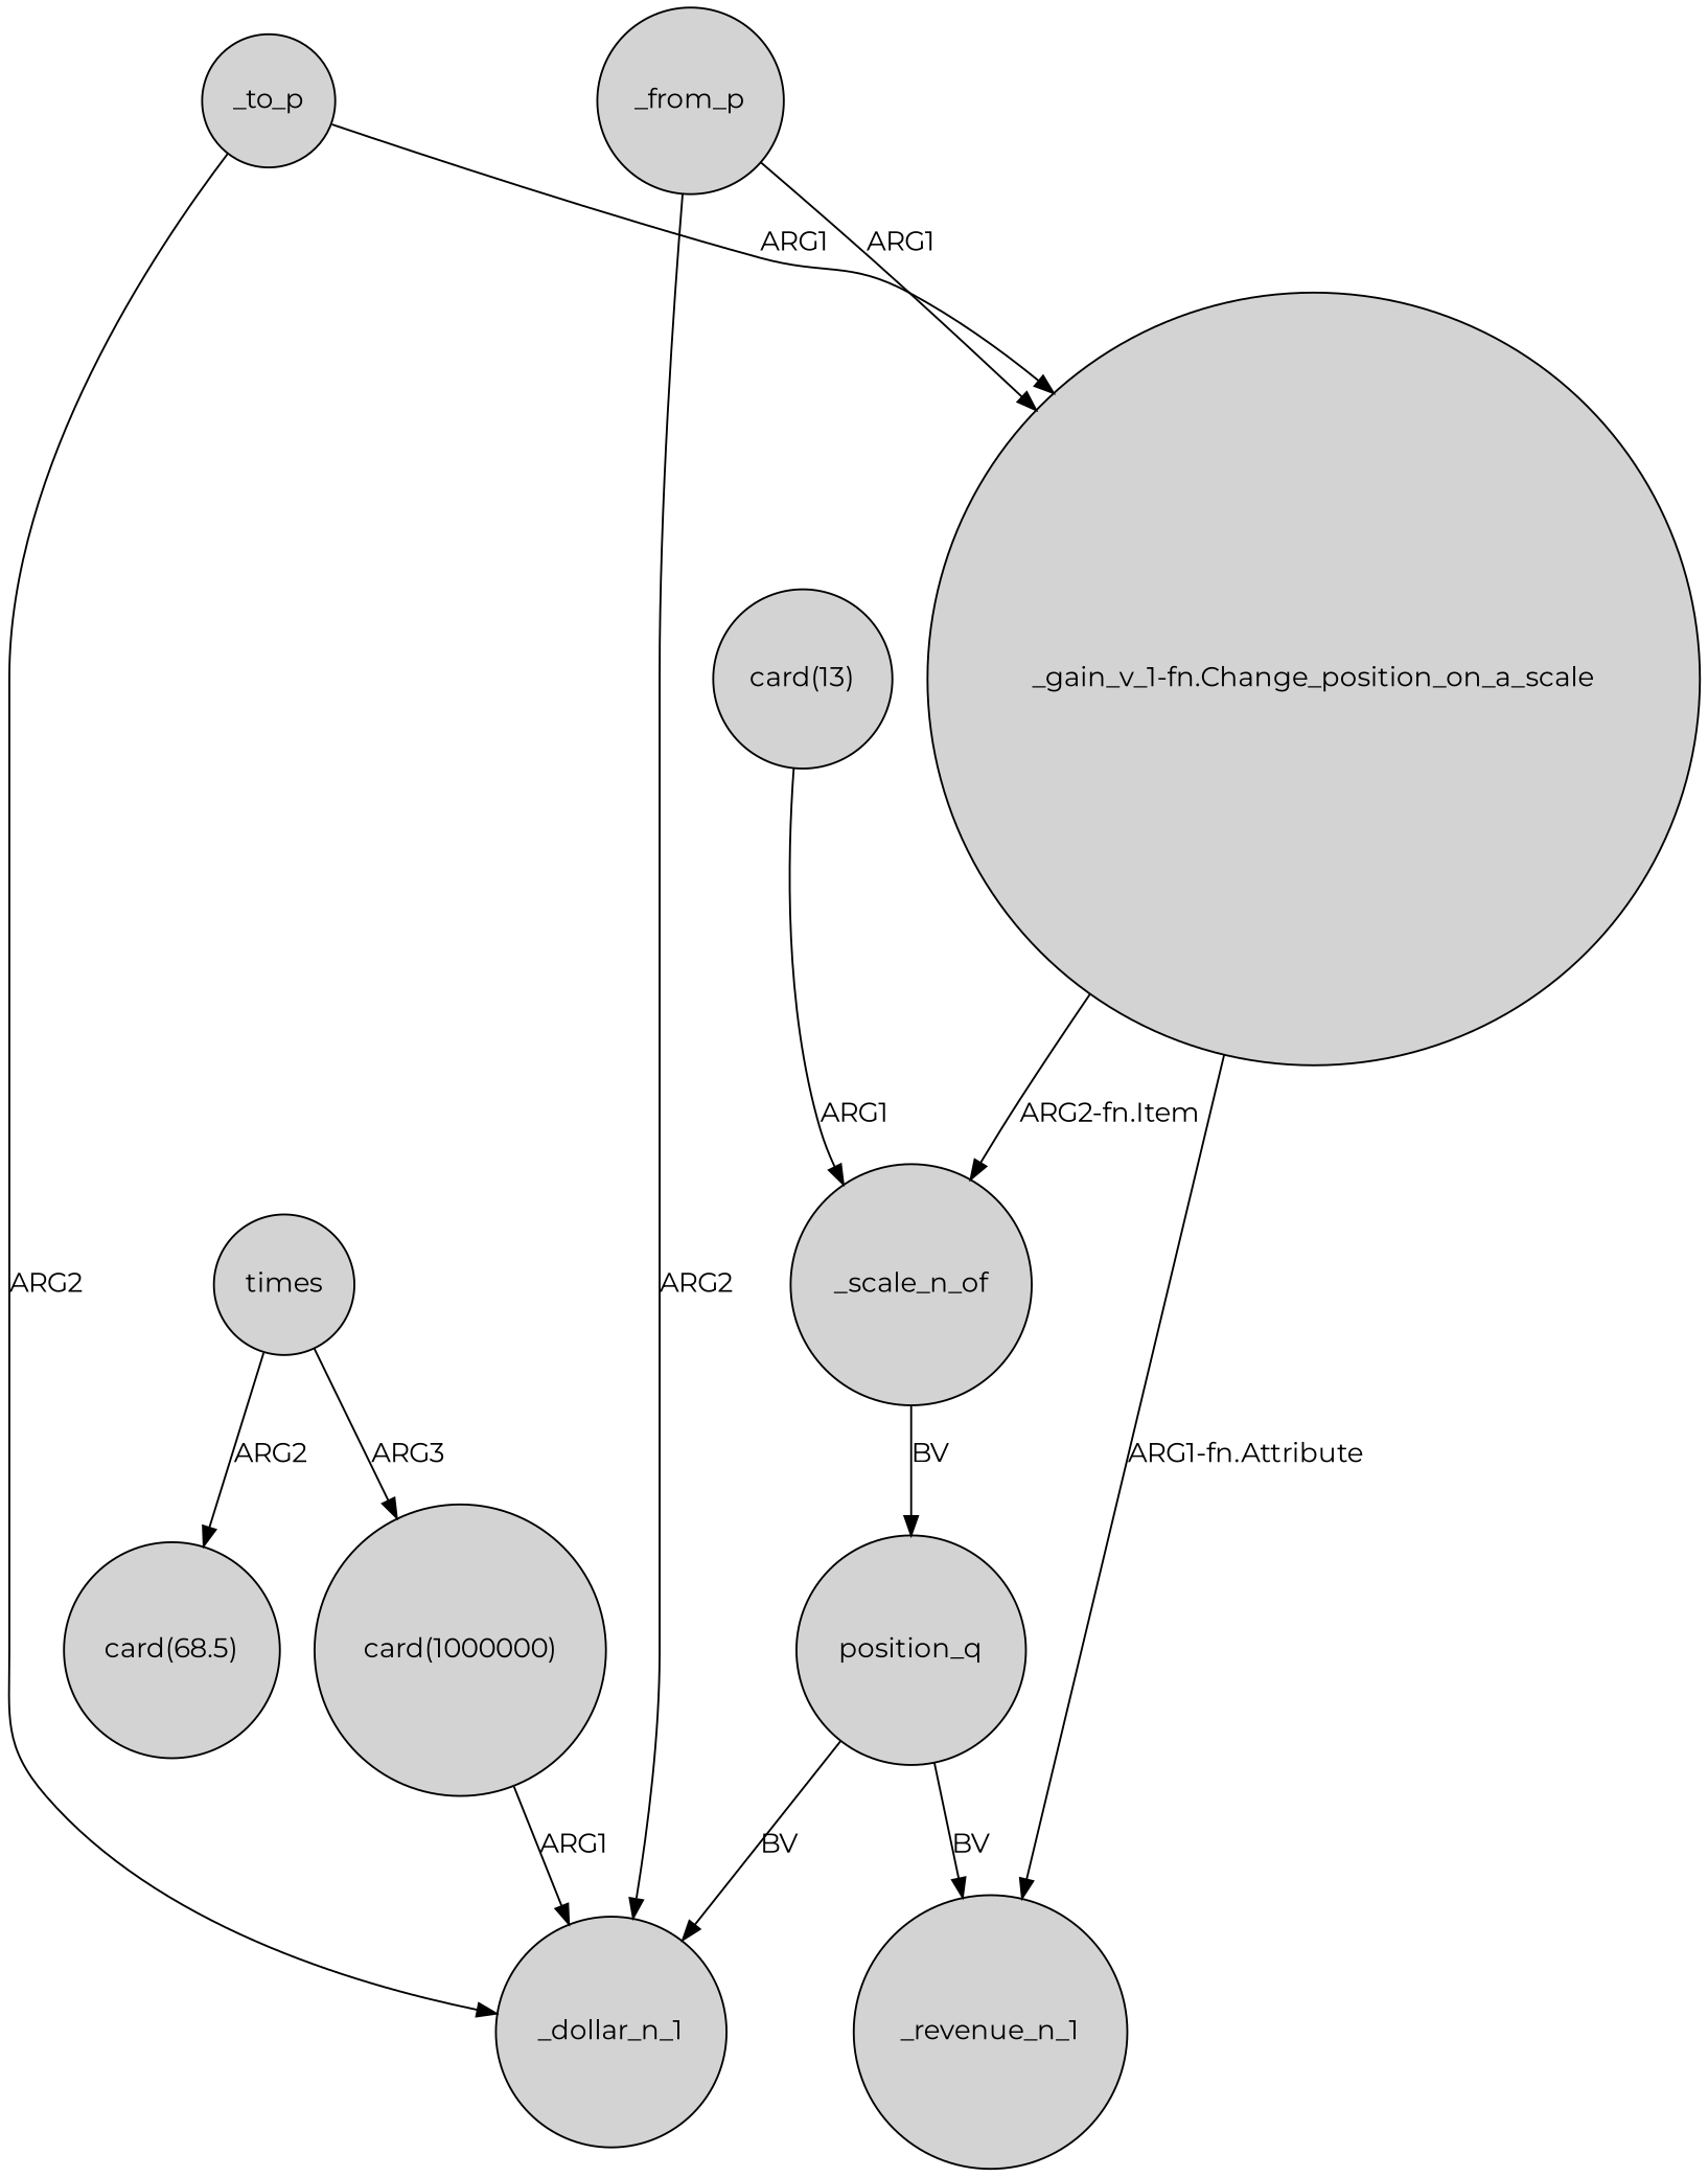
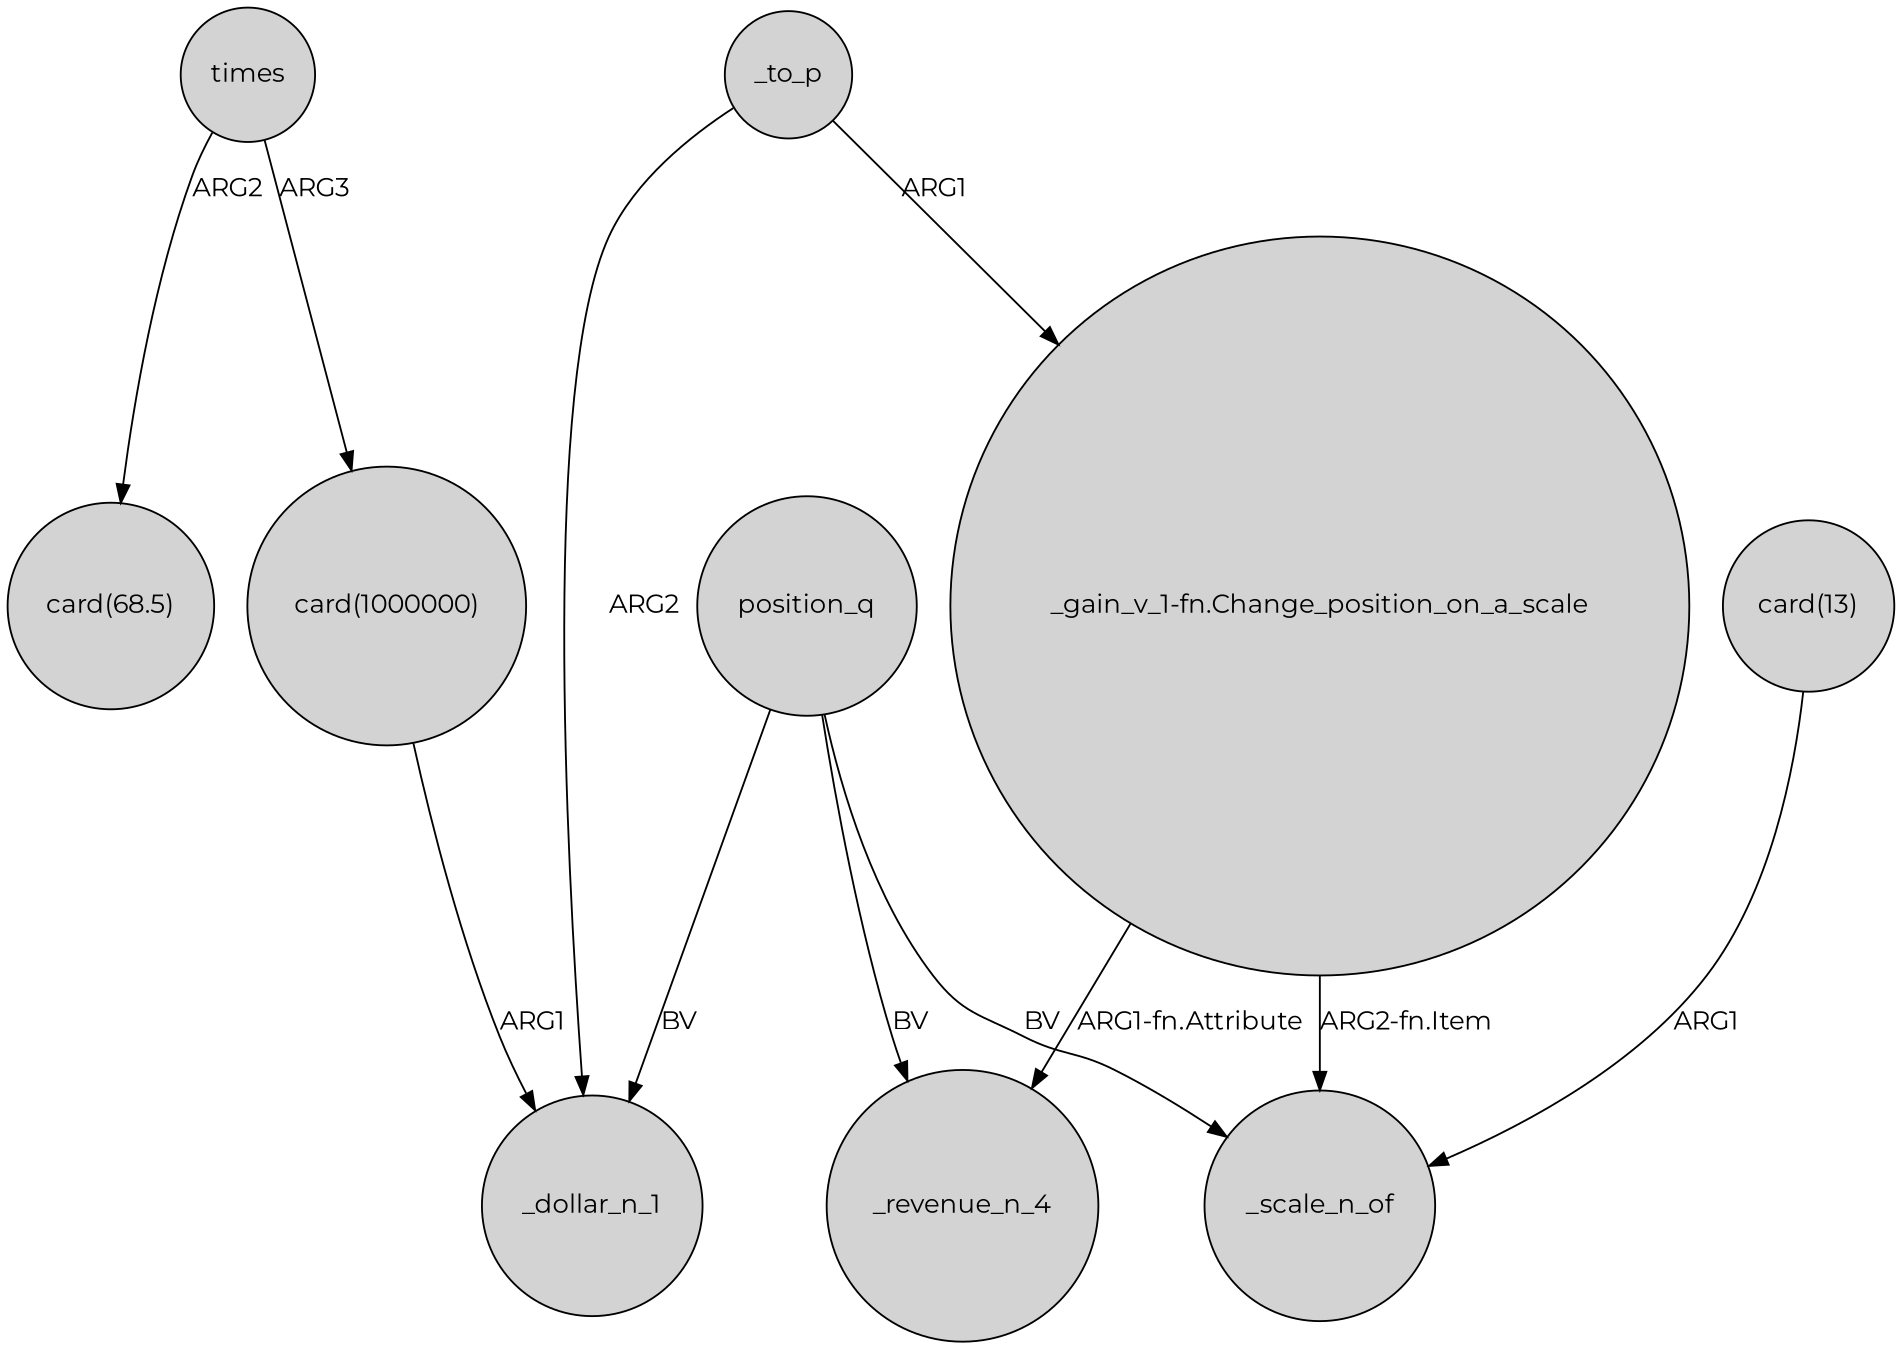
  digraph {
    fontname=Montserrat
    node [fontname=Montserrat shape=circle style=filled]
    edge [fontname=Montserrat]
    times
    "card(1000000)"
    "card(68.5)"
    _dollar_n_1
    n5 [label=_scale_n_of]
    "card(13)"
    n7 [label=position_q]
-   _revenue_n_1
+   _revenue_n_1 [label=_revenue_n_4]
    _to_p
    "_gain_v_1-fn.Change_position_on_a_scale"
-   _from_p
    times -> "card(1000000)" [label=ARG3]
    times -> "card(68.5)" [label=ARG2]
    "card(1000000)" -> _dollar_n_1 [label=ARG1]
    "card(13)" -> n5 [label=ARG1]
    n7 -> _dollar_n_1 [label=BV]
-   n5 -> n7 [label=BV]
+   n7 -> n5 [label=BV]
    n7 -> _revenue_n_1 [label=BV]
    _to_p -> _dollar_n_1 [label=ARG2]
    _to_p -> "_gain_v_1-fn.Change_position_on_a_scale" [label=ARG1]
    "_gain_v_1-fn.Change_position_on_a_scale" -> n5 [label="ARG2-fn.Item"]
    "_gain_v_1-fn.Change_position_on_a_scale" -> _revenue_n_1 [label="ARG1-fn.Attribute"]
-   _from_p -> _dollar_n_1 [label=ARG2]
-   _from_p -> "_gain_v_1-fn.Change_position_on_a_scale" [label=ARG1]
  }
